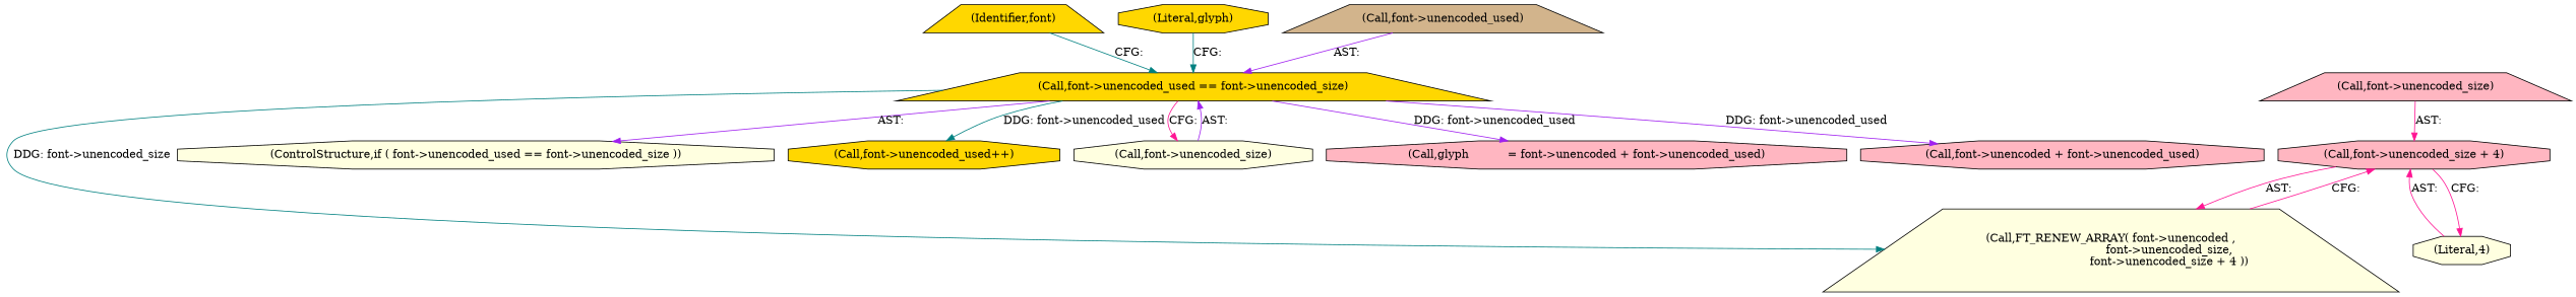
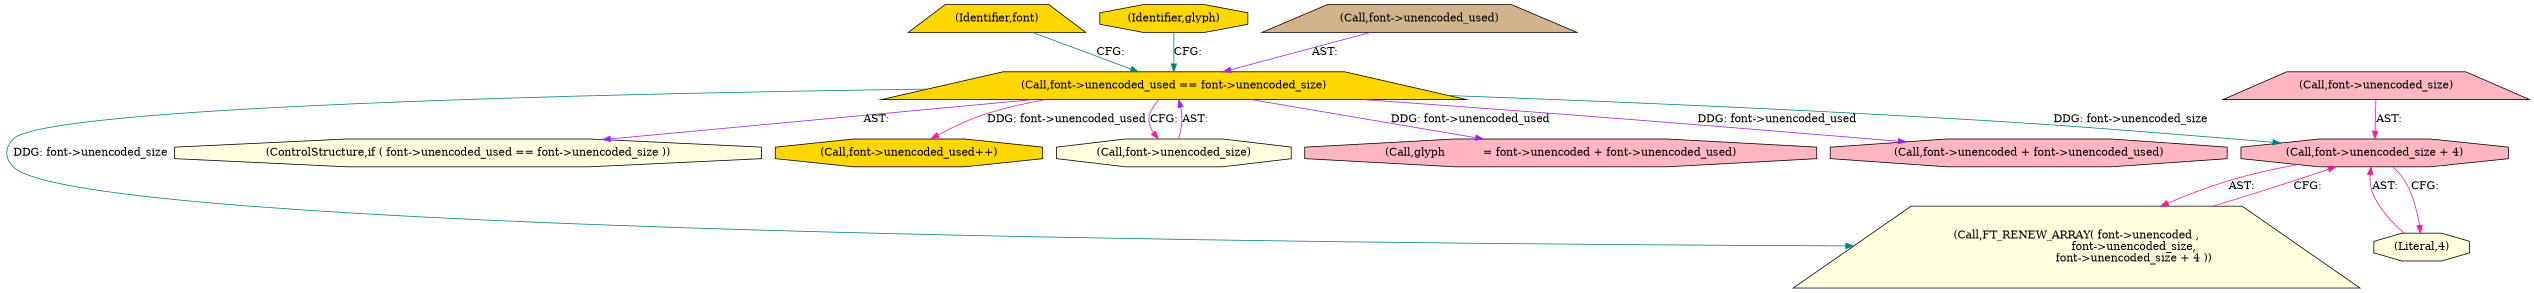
  digraph {
    node [fillcolor=lightpink shape=octagon style=filled]
    edge [color=deeppink]
    n1 [label="(Call,font->unencoded_size + 4)"]
    n2 [fillcolor=lightyellow label="(Literal,4)"]
    n3 [fillcolor=lightyellow label="(Call,FT_RENEW_ARRAY( font->unencoded ,\n                                 font->unencoded_size,\n                                 font->unencoded_size + 4 ))" shape=trapezium]
    n4 [fillcolor=gold label="(Call,font->unencoded_used == font->unencoded_size)" shape=trapezium]
    n5 [fillcolor=lightyellow label="(ControlStructure,if ( font->unencoded_used == font->unencoded_size ))"]
    n6 [fillcolor=gold label="(Call,font->unencoded_used++)"]
    n7 [fillcolor=lightyellow label="(Call,font->unencoded_size)"]
    n8 [label="(Call,glyph           = font->unencoded + font->unencoded_used)"]
    n9 [label="(Call,font->unencoded + font->unencoded_used)"]
    n10 [label="(Call,font->unencoded_size)" shape=trapezium]
    n11 [fillcolor=gold label="(Identifier,font)" shape=trapezium]
-   n12 [fillcolor=gold label="(Literal,glyph)"]
+   n12 [fillcolor=gold label="(Identifier,glyph)"]
    n13 [fillcolor=tan label="(Call,font->unencoded_used)" shape=trapezium]
    n1 -> n2 [label="CFG: "]
    n1 -> n3 [label="AST: "]
    n2 -> n1 [label="AST: "]
    n3 -> n1 [label="CFG: "]
+   n4 -> n1 [color=teal label="DDG: font->unencoded_size"]
    n4 -> n3 [color=teal label="DDG: font->unencoded_size"]
    n4 -> n5 [color=purple label="AST: "]
-   n4 -> n6 [color=teal label="DDG: font->unencoded_used"]
+   n4 -> n6 [label="DDG: font->unencoded_used"]
    n4 -> n7 [label="CFG: "]
    n4 -> n8 [color=purple label="DDG: font->unencoded_used"]
    n4 -> n9 [color=purple label="DDG: font->unencoded_used"]
    n7 -> n4 [color=purple label="AST: "]
    n10 -> n1 [label="AST: "]
    n11 -> n4 [color=teal label="CFG: "]
    n12 -> n4 [color=teal label="CFG: "]
    n13 -> n4 [color=purple label="AST: "]
  }
